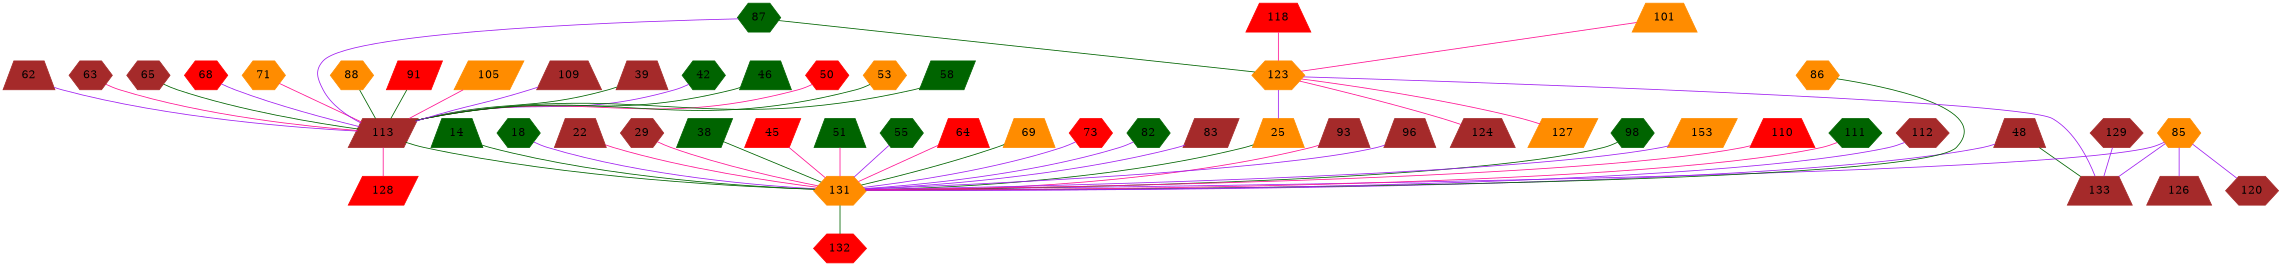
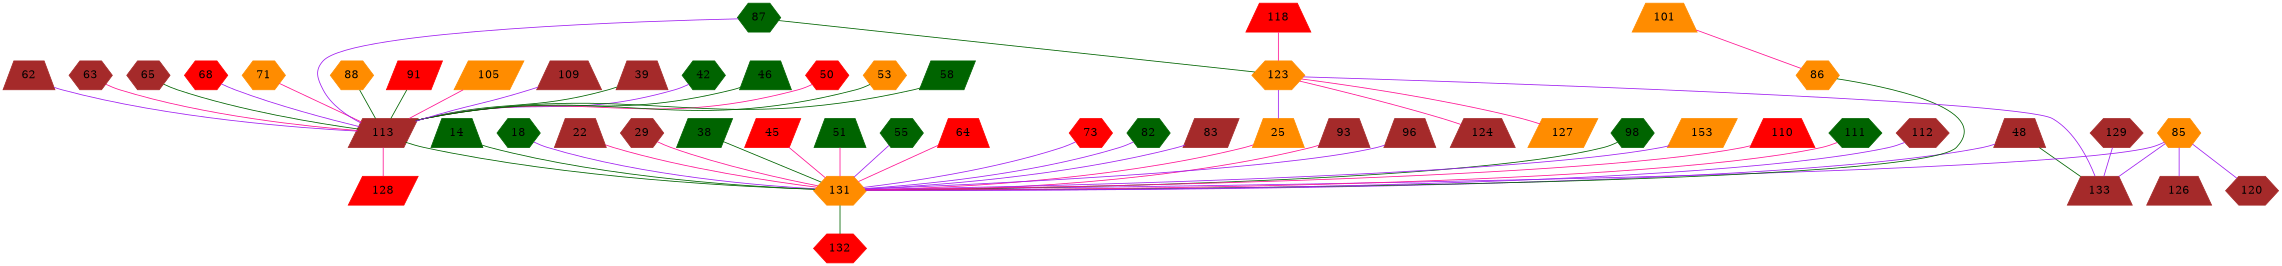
  graph {
    node [color=brown shape=hexagon style=filled]
    edge [color=purple]
    131 [color=darkorange super="+130+122+121+11"]
    132 [color=red]
    14 [color=darkgreen shape=trapezium]
    18 [color=darkgreen]
    22 [shape=trapezium]
    25 [color=darkorange shape=trapezium]
    29
    38 [color=darkgreen shape=parallelogram]
    113 [shape=parallelogram super="+104+36+97+99+7+19+37+106+13"]
    128 [color=red shape=parallelogram]
    39 [shape=trapezium]
    42 [color=darkgreen]
    45 [color=red shape=parallelogram]
    46 [color=darkgreen shape=trapezium]
    48 [shape=trapezium super="+31"]
    133 [shape=trapezium super="+100+72+79+108"]
    50 [color=red super="+28"]
    51 [color=darkgreen shape=trapezium]
    53 [color=darkorange]
    55 [color=darkgreen]
    58 [color=darkgreen shape=parallelogram super="+52"]
    62 [shape=trapezium]
    63
    64 [color=red shape=trapezium]
    65
    68 [color=red]
-   69 [color=darkorange shape=trapezium]
    71 [color=darkorange]
    73 [color=red]
    82 [color=darkgreen]
    83 [shape=parallelogram]
    85 [color=darkorange super="+81+67"]
    120 [super="+90"]
    126 [shape=trapezium super="+116"]
    86 [color=darkorange]
    87 [color=darkgreen]
    123 [color=darkorange super="+119"]
    124 [shape=trapezium]
    127 [color=darkorange shape=parallelogram]
    88 [color=darkorange]
    91 [color=red shape=parallelogram]
    93 [shape=trapezium]
    96 [shape=trapezium super="+89"]
    98 [color=darkgreen]
    101 [color=darkorange shape=trapezium]
    n46 [color=darkorange label=153 shape=parallelogram]
    105 [color=darkorange shape=parallelogram]
    109 [shape=trapezium]
    110 [color=red shape=trapezium]
    111 [color=darkgreen]
    112
    118 [color=red shape=trapezium]
    129 [super="+57+125"]
    131 -- 132 [color=darkgreen]
    14 -- 131 [color=darkgreen]
    18 -- 131
    22 -- 131 [color=deeppink]
-   25 -- 131 [color=darkgreen]
+   25 -- 131 [color=deeppink]
    29 -- 131 [color=deeppink]
    38 -- 131 [color=darkgreen]
    113 -- 131 [color=darkgreen weight=18]
    113 -- 128 [color=deeppink]
    39 -- 113 [color=darkgreen]
    42 -- 113
    45 -- 131 [color=deeppink]
    46 -- 113 [color=darkgreen]
    48 -- 131 [weight=3]
    48 -- 133 [color=darkgreen]
    50 -- 113 [color=deeppink]
    51 -- 131 [color=deeppink]
    53 -- 113 [color=darkgreen]
    55 -- 131
    58 -- 113 [color=darkgreen]
    62 -- 113
    63 -- 113 [color=deeppink]
    64 -- 131 [color=deeppink]
    65 -- 113 [color=darkgreen]
    68 -- 113 [weight=2]
-   69 -- 131 [color=darkgreen]
    71 -- 113 [color=deeppink]
    73 -- 131
    82 -- 131
    83 -- 131
    85 -- 131 [weight=5]
    85 -- 133
    85 -- 120
    85 -- 126
    86 -- 131 [color=darkgreen]
    87 -- 113
    87 -- 123 [color=darkgreen]
    123 -- 25 [weight=8]
    123 -- 133
    123 -- 124 [color=deeppink]
    123 -- 127 [color=deeppink]
    88 -- 113 [color=darkgreen]
    91 -- 113 [color=darkgreen]
    93 -- 131 [color=deeppink]
    96 -- 131
    98 -- 131 [color=darkgreen]
-   101 -- 123 [color=deeppink]
+   101 -- 86 [color=deeppink]
    n46 -- 131
    105 -- 113 [color=deeppink]
    109 -- 113
    110 -- 131 [color=deeppink]
    111 -- 131 [color=deeppink weight=2]
    112 -- 131
    118 -- 123 [color=deeppink]
    129 -- 133 [weight=2]
  }
